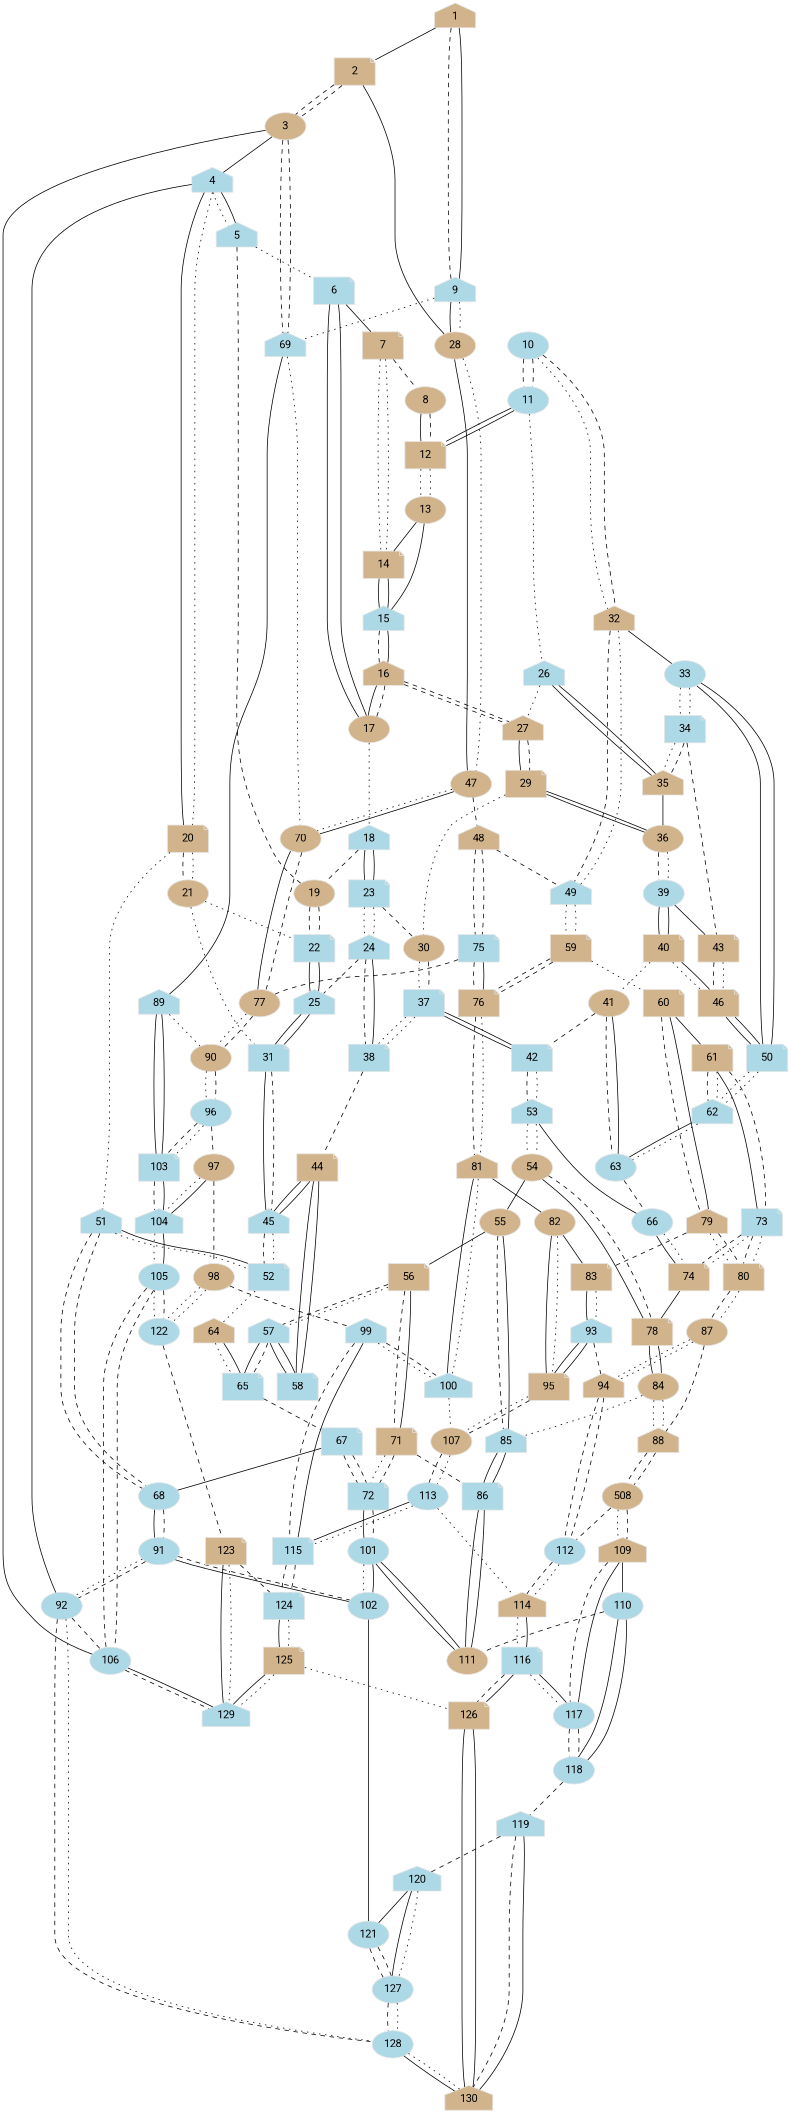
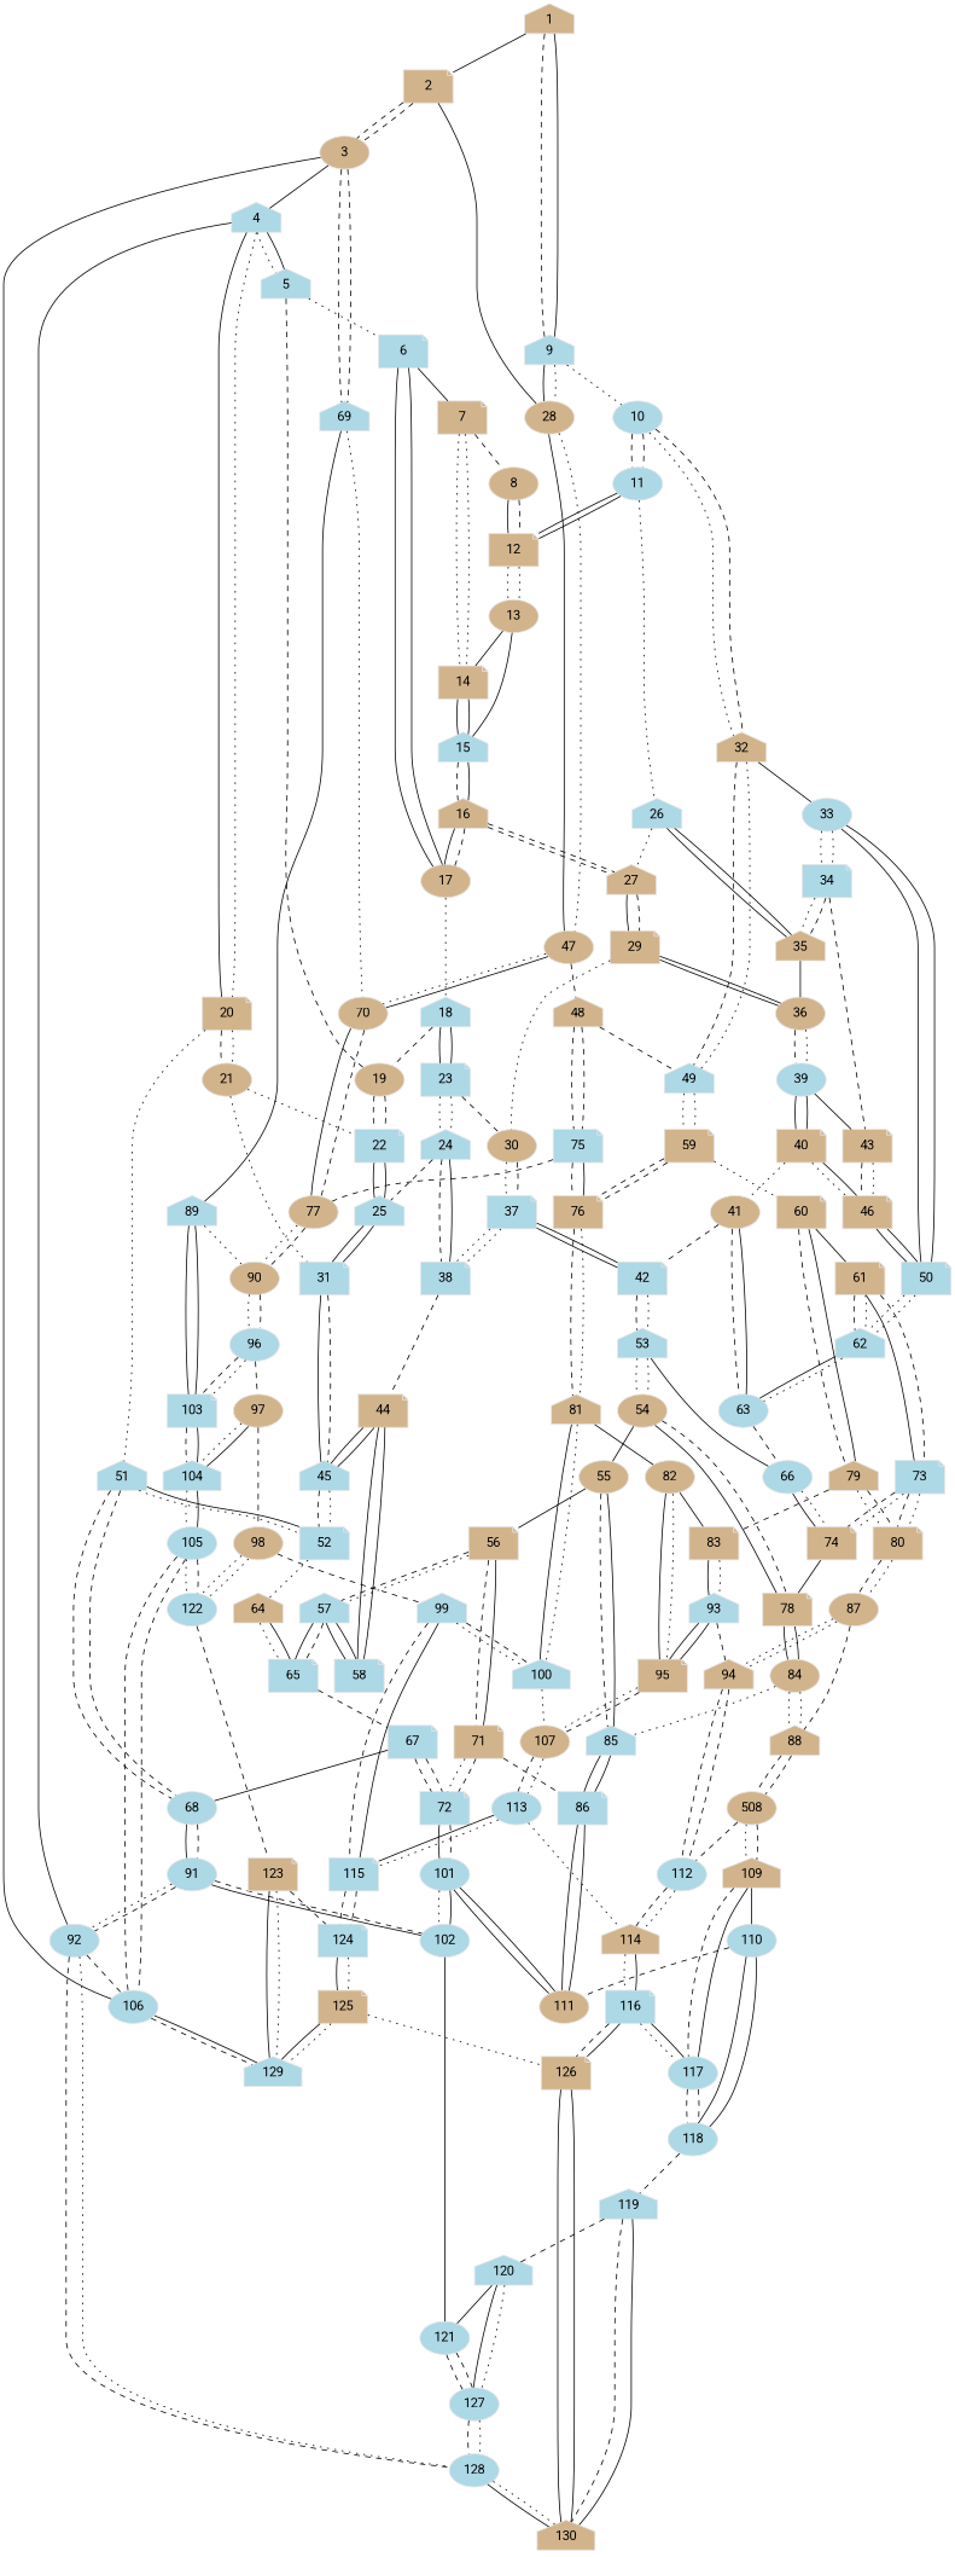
  graph {
    fontname=Roboto
    node [color=gray90 fillcolor=lightblue fontname=Roboto shape=ellipse style=filled]
    edge [fontname=Roboto style=solid]
    1 [fillcolor=tan shape=house]
    2 [fillcolor=tan shape=note]
    9 [shape=house]
    3 [fillcolor=tan]
    28 [fillcolor=tan]
    10
    4 [shape=house]
    69 [shape=house]
    106
    47 [fillcolor=tan]
    5 [shape=house]
    20 [fillcolor=tan shape=note]
    92
    70 [fillcolor=tan]
    89 [shape=house]
    129 [shape=house]
    6 [shape=note]
    19 [fillcolor=tan]
    21 [fillcolor=tan]
    51 [shape=house]
    128
    7 [fillcolor=tan shape=note]
    17 [fillcolor=tan]
    22 [shape=note]
    8 [fillcolor=tan]
    14 [fillcolor=tan shape=note]
    18 [shape=house]
    12 [fillcolor=tan shape=note]
    15 [shape=house]
    13 [fillcolor=tan]
    11
    32 [fillcolor=tan shape=house]
    26 [shape=house]
    33
    49 [shape=house]
    27 [fillcolor=tan shape=house]
    35 [fillcolor=tan shape=house]
    16 [fillcolor=tan shape=house]
    29 [fillcolor=tan shape=note]
    23 [shape=note]
    24 [shape=house]
    30 [fillcolor=tan]
    25 [shape=house]
    31 [shape=note]
    52 [shape=note]
    68
    45 [shape=house]
    38 [shape=note]
    37 [shape=note]
    44 [fillcolor=tan shape=note]
    36 [fillcolor=tan]
    48 [fillcolor=tan shape=house]
    39
    42 [shape=note]
    34 [shape=note]
    50 [shape=note]
    59 [fillcolor=tan shape=note]
    43 [fillcolor=tan shape=note]
    62 [shape=house]
    46 [fillcolor=tan shape=note]
    40 [fillcolor=tan shape=note]
    53 [shape=house]
    58 [shape=note]
    41 [fillcolor=tan]
    63
    66
    54 [fillcolor=tan]
    64 [fillcolor=tan shape=house]
    75 [shape=note]
    77 [fillcolor=tan]
    76 [fillcolor=tan shape=note]
    60 [fillcolor=tan shape=note]
    91
    65 [shape=note]
    55 [fillcolor=tan]
    78 [fillcolor=tan shape=note]
    74 [fillcolor=tan shape=note]
    56 [fillcolor=tan shape=note]
    85 [shape=house]
    84 [fillcolor=tan]
    57 [shape=house]
    71 [fillcolor=tan shape=note]
    86 [shape=note]
    72 [shape=note]
    67 [shape=note]
    61 [fillcolor=tan shape=note]
    79 [fillcolor=tan shape=house]
    81 [fillcolor=tan shape=house]
    73 [shape=note]
    80 [fillcolor=tan shape=note]
    83 [fillcolor=tan shape=note]
    101
    102
    90 [fillcolor=tan]
    103 [shape=note]
    111 [fillcolor=tan]
    87 [fillcolor=tan]
    82 [fillcolor=tan]
    100 [shape=house]
    96
    88 [fillcolor=tan shape=house]
    93 [shape=house]
    94 [fillcolor=tan shape=house]
    95 [fillcolor=tan shape=note]
    107 [fillcolor=tan]
    n106 [fillcolor=tan label=508]
    112
    109 [fillcolor=tan shape=house]
    104 [shape=house]
    97 [fillcolor=tan]
    121
    130 [fillcolor=tan shape=house]
    114 [fillcolor=tan shape=house]
    113
    98 [fillcolor=tan]
    99 [shape=house]
    122
    105
    115 [shape=note]
    123 [fillcolor=tan shape=note]
    124 [shape=note]
    127
    110
    117
    118
    119 [shape=house]
    116 [shape=note]
    126 [fillcolor=tan shape=note]
    125 [fillcolor=tan shape=note]
    120 [shape=house]
    1 -- 2
    1 -- 9 [style=dashed]
    1 -- 9
    2 -- 3 [style=dashed]
    2 -- 3 [style=dashed]
    2 -- 28
    9 -- 28
    9 -- 28 [style=dotted]
-   9 -- 69 [style=dotted]
+   9 -- 10 [style=dotted]
    3 -- 4
    3 -- 69 [style=dashed]
    3 -- 69 [style=dashed]
    3 -- 106
    28 -- 47
    28 -- 47 [style=dotted]
    10 -- 11 [style=dashed]
    10 -- 11 [style=dashed]
    10 -- 32 [style=dotted]
    10 -- 32 [style=dashed]
    4 -- 5 [style=dotted]
    4 -- 5
    4 -- 20
    4 -- 20 [style=dotted]
    4 -- 92
    69 -- 70 [style=dotted]
    69 -- 89
    106 -- 129 [style=dashed]
    106 -- 129
    47 -- 70 [style=dotted]
    47 -- 70
    47 -- 48 [style=dashed]
    5 -- 6 [style=dotted]
    5 -- 19 [style=dashed]
    20 -- 21 [style=dashed]
    20 -- 21 [style=dotted]
    20 -- 51 [style=dotted]
    92 -- 106 [style=dashed]
    92 -- 128 [style=dashed]
    92 -- 128 [style=dotted]
    70 -- 77
    70 -- 77 [style=dashed]
    89 -- 90 [style=dotted]
    89 -- 103
    89 -- 103
    6 -- 7
    6 -- 17
    6 -- 17
    19 -- 22 [style=dashed]
    19 -- 22 [style=dashed]
    21 -- 22 [style=dotted]
    21 -- 31 [style=dotted]
    51 -- 52 [style=dotted]
    51 -- 52
    51 -- 68 [style=dashed]
    51 -- 68 [style=dashed]
    128 -- 130
    128 -- 130 [style=dotted]
    7 -- 8 [style=dashed]
    7 -- 14 [style=dotted]
    7 -- 14 [style=dotted]
    17 -- 18 [style=dotted]
    22 -- 25
    22 -- 25
    8 -- 12
    8 -- 12 [style=dashed]
    14 -- 15
    14 -- 15
    18 -- 19 [style=dashed]
    18 -- 23
    18 -- 23
    12 -- 13 [style=dotted]
    12 -- 13 [style=dotted]
    15 -- 16 [style=dashed]
    15 -- 16
    13 -- 14
    13 -- 15
    11 -- 12
    11 -- 12
    11 -- 26 [style=dotted]
    32 -- 33
    32 -- 49 [style=dashed]
    32 -- 49 [style=dotted]
    26 -- 27 [style=dotted]
    26 -- 35
    26 -- 35
    33 -- 34 [style=dotted]
    33 -- 34 [style=dotted]
    33 -- 50
    33 -- 50
    49 -- 59 [style=dotted]
    49 -- 59 [style=dotted]
    27 -- 29
    27 -- 29 [style=dashed]
    35 -- 36
    16 -- 17
    16 -- 17 [style=dashed]
    16 -- 27 [style=dashed]
    16 -- 27 [style=dashed]
    29 -- 30 [style=dotted]
    29 -- 36
    29 -- 36
    23 -- 24 [style=dotted]
    23 -- 24 [style=dotted]
    23 -- 30 [style=dashed]
    24 -- 25 [style=dashed]
    24 -- 38 [style=dashed]
    24 -- 38
    30 -- 37 [style=dotted]
    30 -- 37 [style=dashed]
    25 -- 31
    25 -- 31
    31 -- 45
    31 -- 45 [style=dashed]
    52 -- 64 [style=dotted]
    68 -- 91
    68 -- 91 [style=dashed]
    45 -- 52 [style=dashed]
    45 -- 52 [style=dotted]
    38 -- 44 [style=dashed]
    37 -- 38 [style=dotted]
    37 -- 38 [style=dotted]
    37 -- 42
    37 -- 42
    44 -- 45
    44 -- 45
    44 -- 58
    44 -- 58
    36 -- 39 [style=dashed]
    36 -- 39 [style=dotted]
    48 -- 49 [style=dashed]
    48 -- 75 [style=dashed]
    48 -- 75 [style=dashed]
    39 -- 43
    39 -- 40
    39 -- 40
    42 -- 53 [style=dashed]
    42 -- 53 [style=dotted]
    34 -- 35 [style=dotted]
    34 -- 35 [style=dashed]
    34 -- 43 [style=dashed]
    50 -- 62 [style=dotted]
    50 -- 62 [style=dotted]
    59 -- 76 [style=dashed]
    59 -- 76 [style=dashed]
    59 -- 60 [style=dotted]
    43 -- 46 [style=dashed]
    43 -- 46 [style=dotted]
    62 -- 63
    62 -- 63 [style=dotted]
    46 -- 50
    46 -- 50
    40 -- 46 [style=dotted]
    40 -- 46
    40 -- 41 [style=dotted]
    53 -- 66
    53 -- 54 [style=dotted]
    53 -- 54 [style=dotted]
    41 -- 42 [style=dashed]
    41 -- 63 [style=dashed]
    41 -- 63
    63 -- 66 [style=dashed]
    66 -- 74
    66 -- 74 [style=dotted]
    54 -- 55
    54 -- 78
    54 -- 78 [style=dashed]
    64 -- 65 [style=dotted]
    64 -- 65
    75 -- 77 [style=dashed]
    75 -- 76 [style=dashed]
    75 -- 76
    77 -- 90 [style=dotted]
    77 -- 90 [style=dashed]
    76 -- 81 [style=dashed]
    76 -- 81 [style=dotted]
    60 -- 61
    60 -- 79 [style=dashed]
    60 -- 79
    91 -- 92 [style=dotted]
    91 -- 92 [style=dashed]
    91 -- 102
    91 -- 102 [style=dashed]
    65 -- 67 [style=dashed]
    55 -- 56
    55 -- 85 [style=dashed]
    55 -- 85
    78 -- 84
    78 -- 84
    74 -- 78
    56 -- 57 [style=dashed]
    56 -- 57 [style=dotted]
    56 -- 71 [style=dashed]
    56 -- 71
    85 -- 86
    85 -- 86
    84 -- 85 [style=dotted]
    84 -- 88 [style=dotted]
    84 -- 88 [style=dotted]
    57 -- 58
    57 -- 58
    57 -- 65
    57 -- 65 [style=dashed]
    71 -- 86 [style=dashed]
    71 -- 72 [style=dotted]
    71 -- 72 [style=dashed]
    86 -- 111
    86 -- 111
    72 -- 101
    72 -- 101 [style=dashed]
    67 -- 68
    67 -- 72 [style=dashed]
    67 -- 72 [style=dashed]
    61 -- 62 [style=dashed]
    61 -- 62 [style=dotted]
    61 -- 73
    61 -- 73 [style=dashed]
    79 -- 80 [style=dotted]
    79 -- 80 [style=dashed]
    79 -- 83 [style=dashed]
    81 -- 82
    81 -- 100
    81 -- 100 [style=dotted]
    73 -- 74 [style=dashed]
    73 -- 74 [style=dotted]
    73 -- 80 [style=dashed]
    73 -- 80 [style=dotted]
    80 -- 87 [style=dashed]
    80 -- 87 [style=dotted]
    83 -- 93
    83 -- 93 [style=dotted]
    101 -- 102 [style=dotted]
    101 -- 102
    101 -- 111
    101 -- 111
    102 -- 121
    90 -- 96 [style=dotted]
    90 -- 96 [style=dashed]
    103 -- 104 [style=dashed]
    103 -- 104
    87 -- 88 [style=dashed]
    87 -- 94 [style=dotted]
    87 -- 94 [style=dotted]
    82 -- 83
    82 -- 95
    82 -- 95 [style=dotted]
    100 -- 107 [style=dotted]
    96 -- 103 [style=dashed]
    96 -- 103 [style=dotted]
    96 -- 97 [style=dashed]
    88 -- n106 [style=dashed]
    88 -- n106 [style=dashed]
    93 -- 94 [style=dashed]
    93 -- 95
    93 -- 95
    94 -- 112 [style=dashed]
    94 -- 112 [style=dashed]
    95 -- 107 [style=dotted]
    95 -- 107 [style=dashed]
    107 -- 113 [style=dashed]
    107 -- 113 [style=dotted]
    n106 -- 112 [style=dashed]
    n106 -- 109 [style=dotted]
    n106 -- 109 [style=dashed]
    112 -- 114 [style=dashed]
    112 -- 114 [style=dotted]
    109 -- 110
    109 -- 117 [style=dashed]
    109 -- 117
    104 -- 105 [style=dotted]
    104 -- 105
    97 -- 104 [style=dotted]
    97 -- 104
    97 -- 98 [style=dashed]
    121 -- 127 [style=dashed]
    121 -- 127 [style=dashed]
    114 -- 116 [style=dotted]
    114 -- 116
    113 -- 114 [style=dotted]
    113 -- 115
    113 -- 115 [style=dotted]
    98 -- 99 [style=dashed]
    98 -- 122 [style=dotted]
    98 -- 122 [style=dotted]
    99 -- 100 [style=dotted]
    99 -- 100 [style=dashed]
    99 -- 115 [style=dashed]
    99 -- 115
    122 -- 123 [style=dashed]
    105 -- 106 [style=dashed]
    105 -- 106 [style=dashed]
    105 -- 122 [style=dotted]
    105 -- 122 [style=dashed]
    115 -- 124 [style=dashed]
    115 -- 124 [style=dashed]
    123 -- 129
    123 -- 129 [style=dotted]
    123 -- 124 [style=dashed]
    124 -- 125
    124 -- 125 [style=dotted]
    127 -- 128 [style=dashed]
    127 -- 128 [style=dotted]
    110 -- 111 [style=dashed]
    110 -- 118
    110 -- 118
    117 -- 118 [style=dashed]
    117 -- 118 [style=dashed]
    118 -- 119 [style=dashed]
    119 -- 130 [style=dashed]
    119 -- 130
    119 -- 120 [style=dashed]
    116 -- 117 [style=dotted]
    116 -- 117
    116 -- 126 [style=dashed]
    116 -- 126
    126 -- 130
    126 -- 130
    125 -- 129
    125 -- 129 [style=dotted]
    125 -- 126 [style=dotted]
    120 -- 121
    120 -- 127
    120 -- 127 [style=dotted]
  }
